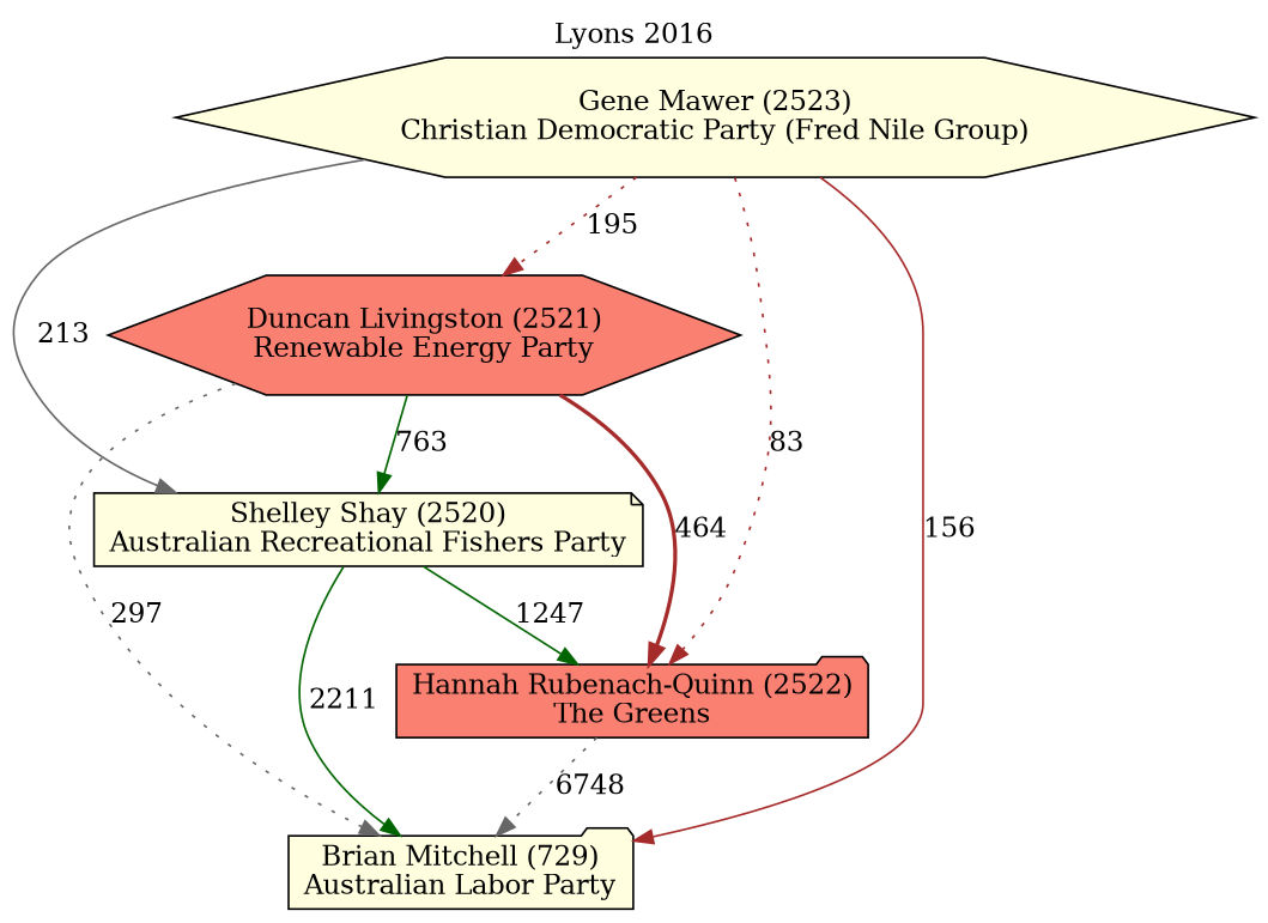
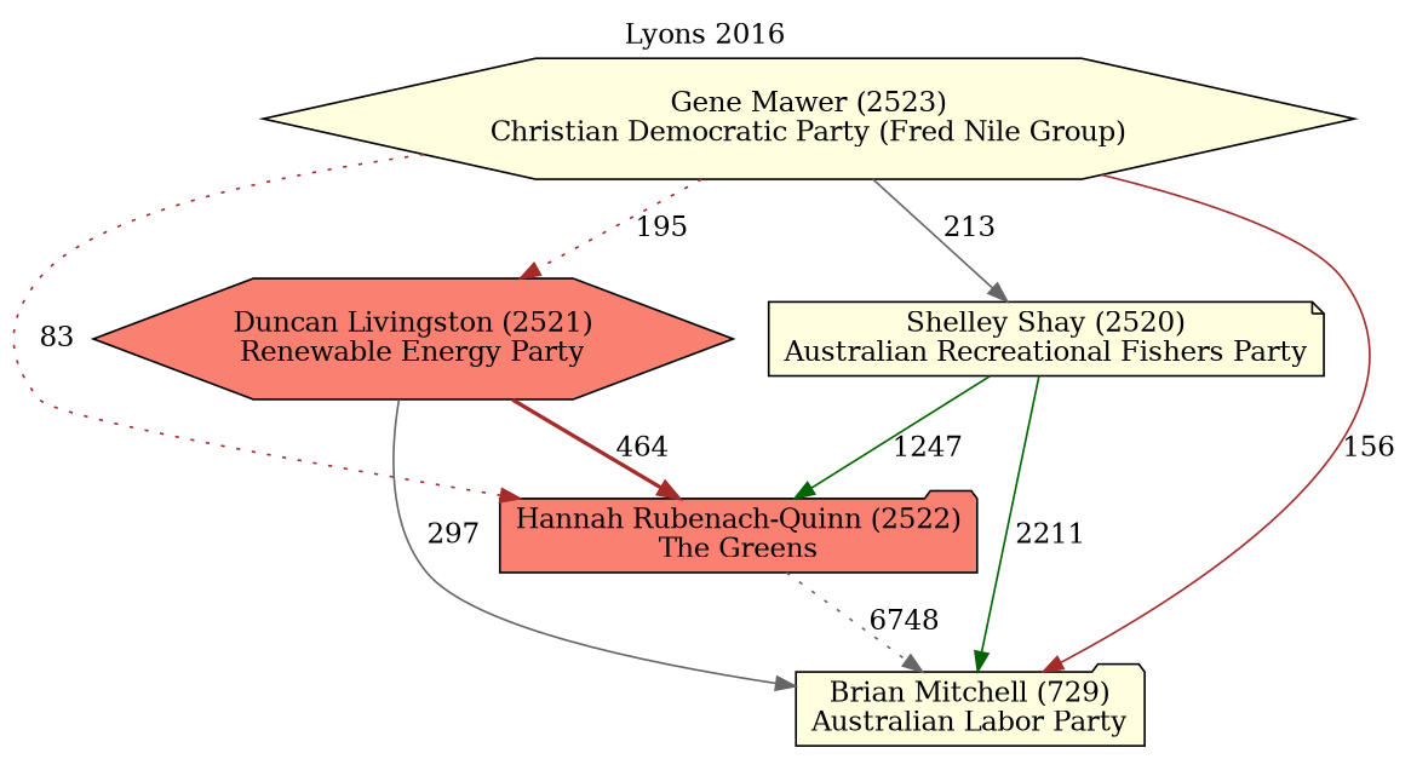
  digraph {
    label="Lyons 2016"
    labelloc=t
    mclimit=10
    node [fillcolor=lightyellow shape=folder style=filled]
    edge [color=brown style=solid]
    n1 [fillcolor=salmon label="Hannah Rubenach-Quinn (2522)\nThe Greens"]
    n2 [label="Brian Mitchell (729)\nAustralian Labor Party"]
    n3 [label="Gene Mawer (2523)\nChristian Democratic Party (Fred Nile Group)" shape=hexagon]
    n4 [fillcolor=salmon label="Duncan Livingston (2521)\nRenewable Energy Party" shape=hexagon]
    n5 [label="Shelley Shay (2520)\nAustralian Recreational Fishers Party" shape=note]
    n1 -> n2 [color=gray40 label=6748 style=dotted]
    n3 -> n1 [label=83 style=dotted]
    n3 -> n2 [label=156]
    n3 -> n4 [label=195 style=dotted]
    n3 -> n5 [color=gray40 label=213]
    n4 -> n1 [label=464 style=bold]
-   n4 -> n2 [color=gray40 label=297 style=dotted]
-   n4 -> n5 [color=darkgreen label=763]
+   n4 -> n2 [color=gray40 label=297]
    n5 -> n1 [color=darkgreen label=1247]
    n5 -> n2 [color=darkgreen label=2211]
  }
